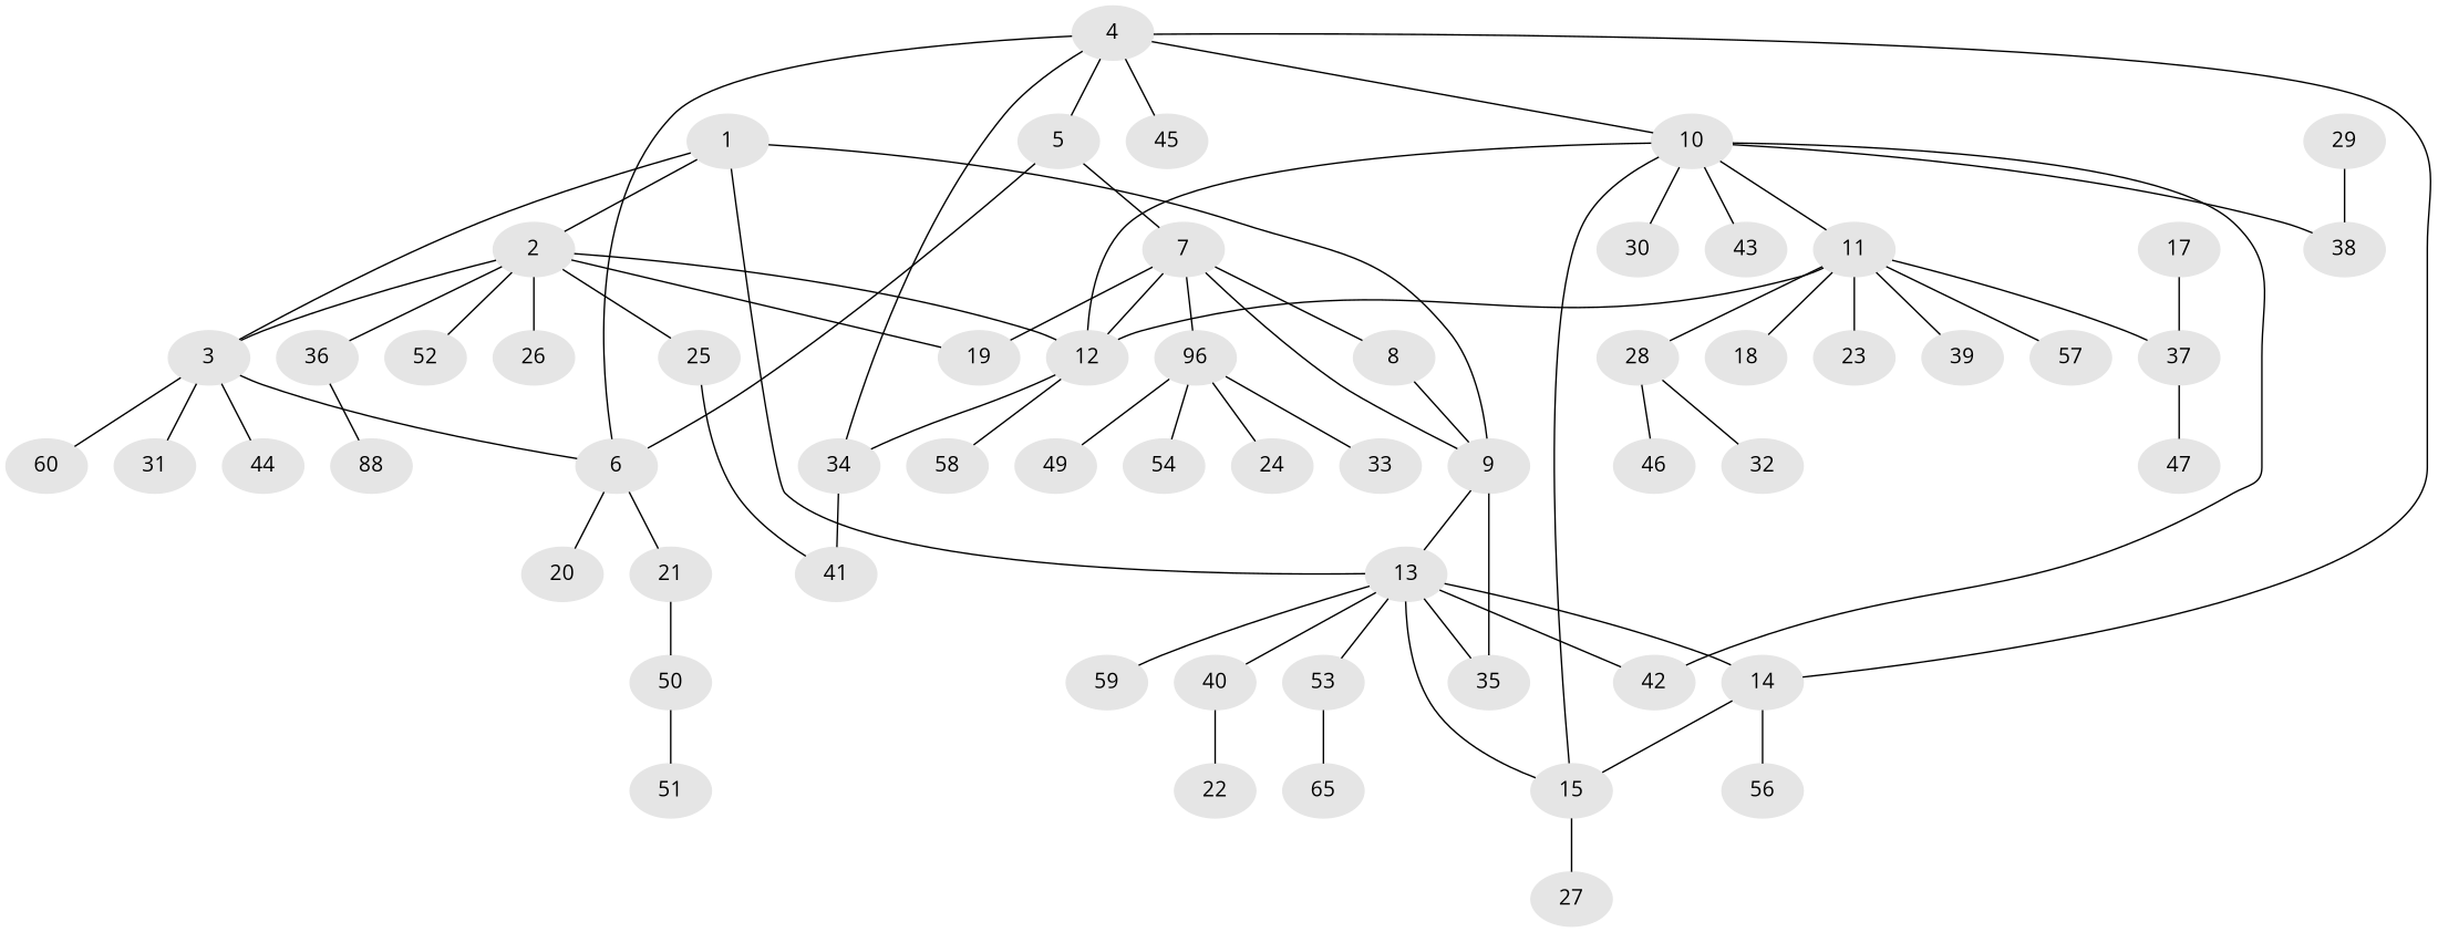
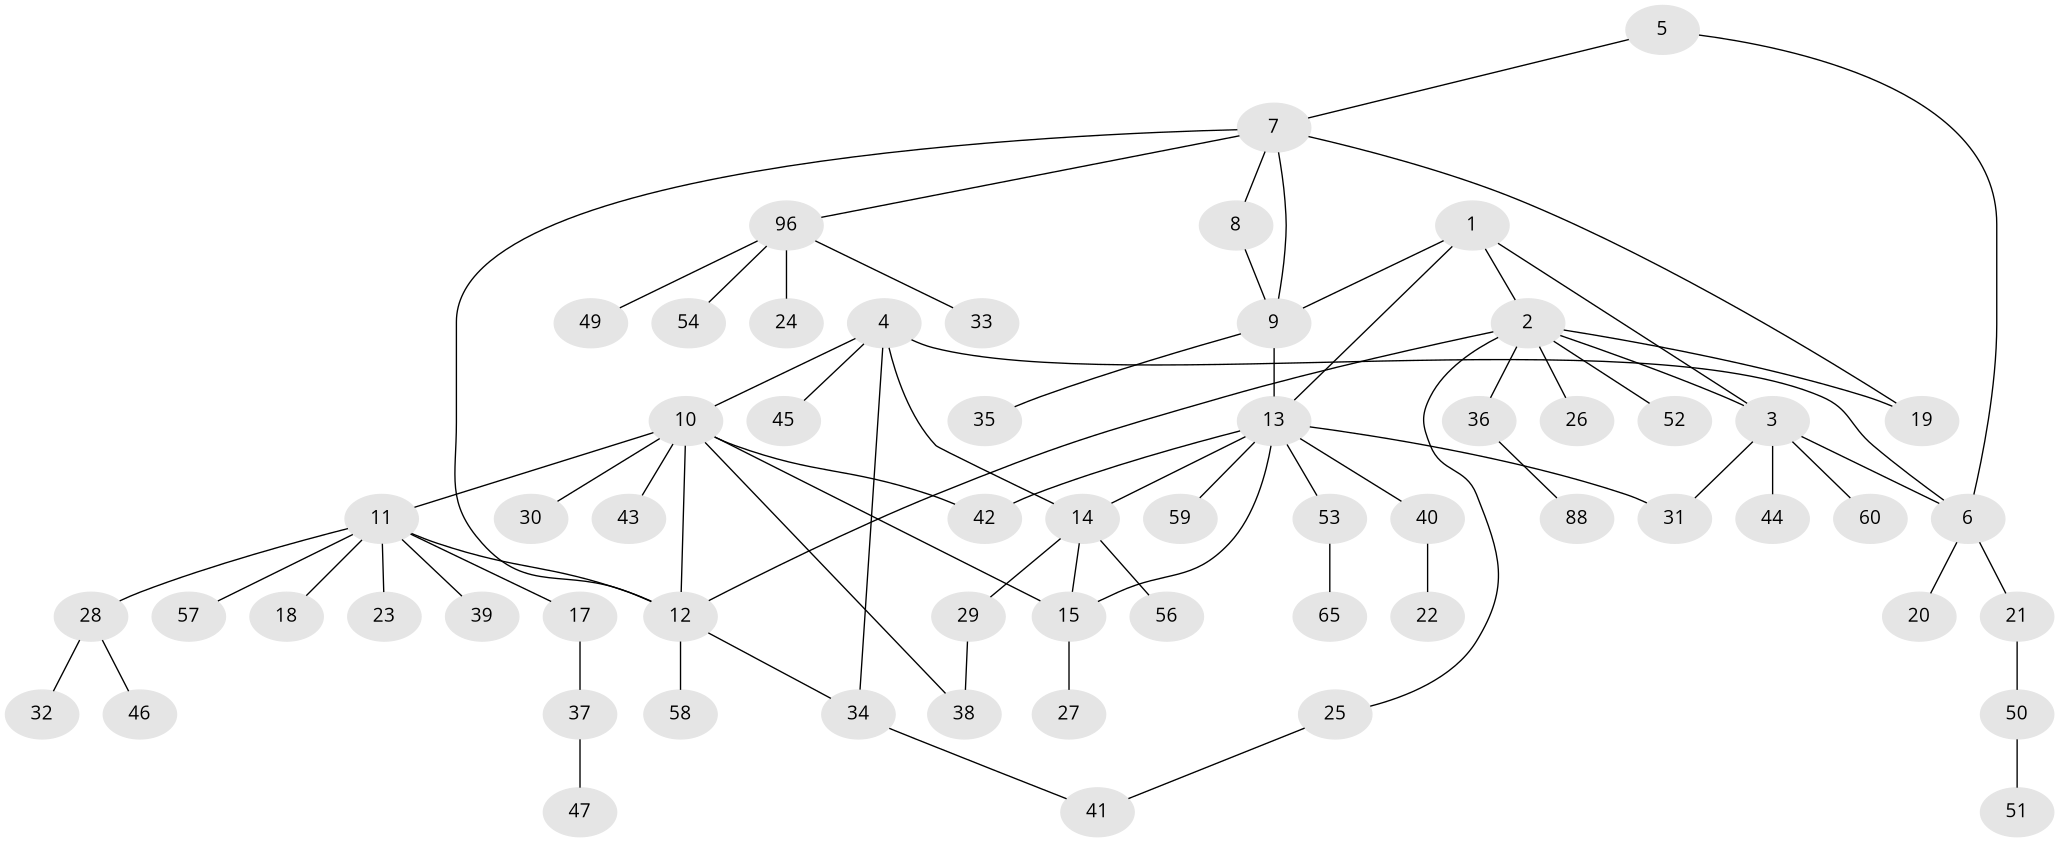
  graph {
    fontname="Open Sans"
    node [color=gray90 fontname="Open Sans" style=filled]
    edge [fontname="Open Sans"]
    1
    2
    3
    9
    13
    12
    19
    25
    26
    36
    52
    6
    31
    44
    60
    35
    14
    15
    42
    40
    53
    59
    34
    58
    41
    n26 [label=88]
    20
    21
    4
    5
    10
    45
    7
    11
    30
    38
    43
    29
    56
    8
    n41 [label=96]
    50
    24
    33
    49
    54
    17
    18
    23
    28
    39
    57
    27
    37
    32
    46
    22
    n58 [label=65]
    47
    51
    1 -- 2
    1 -- 3
    1 -- 9
    1 -- 13
    2 -- 3
    2 -- 12
    2 -- 19
    2 -- 25
    2 -- 26
    2 -- 36
    2 -- 52
    3 -- 6
    3 -- 31
    3 -- 44
    3 -- 60
    9 -- 13
    9 -- 35
-   13 -- 35
+   13 -- 31
    13 -- 14
    13 -- 15
    13 -- 42
    13 -- 40
    13 -- 53
    13 -- 59
    12 -- 34
    12 -- 58
    25 -- 41
    36 -- n26
    6 -- 20
    6 -- 21
    14 -- 15
+   14 -- 29
    14 -- 56
    15 -- 27
    40 -- 22
    53 -- n58
    34 -- 41
    21 -- 50
    4 -- 6
    4 -- 14
    4 -- 34
-   4 -- 5
    4 -- 10
    4 -- 45
    5 -- 6
    5 -- 7
    10 -- 12
    10 -- 15
    10 -- 42
    10 -- 11
    10 -- 30
    10 -- 38
    10 -- 43
    7 -- 9
    7 -- 12
    7 -- 19
    7 -- 8
    7 -- n41
    11 -- 12
-   11 -- 37
+   11 -- 17
    11 -- 18
    11 -- 23
    11 -- 28
    11 -- 39
    11 -- 57
    29 -- 38
    8 -- 9
    n41 -- 24
    n41 -- 33
    n41 -- 49
    n41 -- 54
    50 -- 51
    17 -- 37
    28 -- 32
    28 -- 46
    37 -- 47
  }
